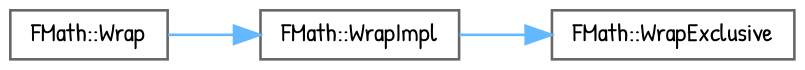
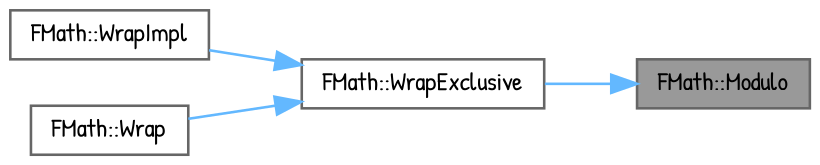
  digraph {
    fontname="Patrick Hand"
    rankdir=RL
    node [color=grey40 fillcolor=white fontname="Patrick Hand" fontsize=10 shape=box style=filled]
    edge [color=steelblue1 dir=back fontname="Patrick Hand" fontsize=10 labelfontname=Helvetica labelfontsize=10 style=solid]
+   n1 [color=gray40 fillcolor=grey60 fontcolor=black height=0.2 label="FMath::Modulo" width=0.4]
    n2 [height=0.2 label="FMath::WrapExclusive" width=0.4]
    n3 [height=0.2 label="FMath::WrapImpl" width=0.4]
    n4 [height=0.2 label="FMath::Wrap" width=0.4]
+   n1 -> n2
    n2 -> n3
-   n3 -> n4
+   n2 -> n4
  }
